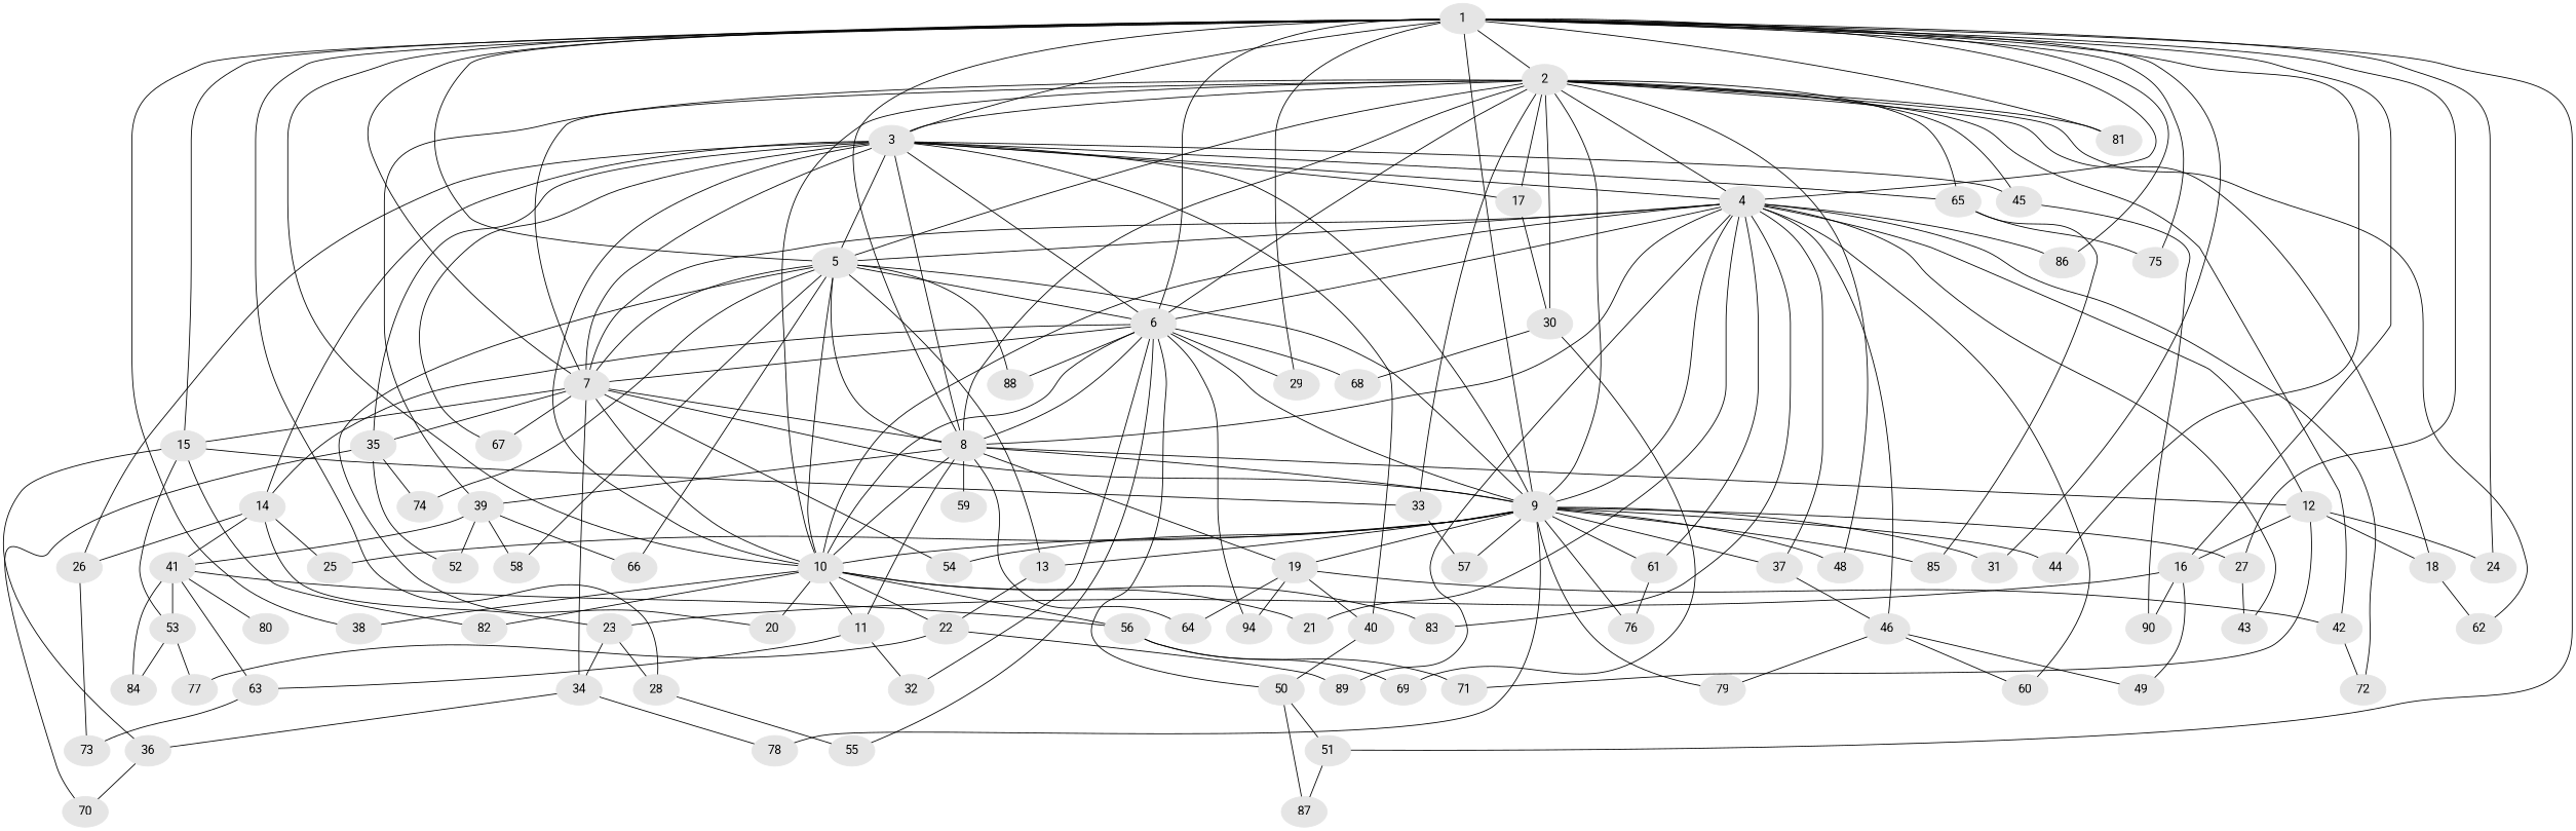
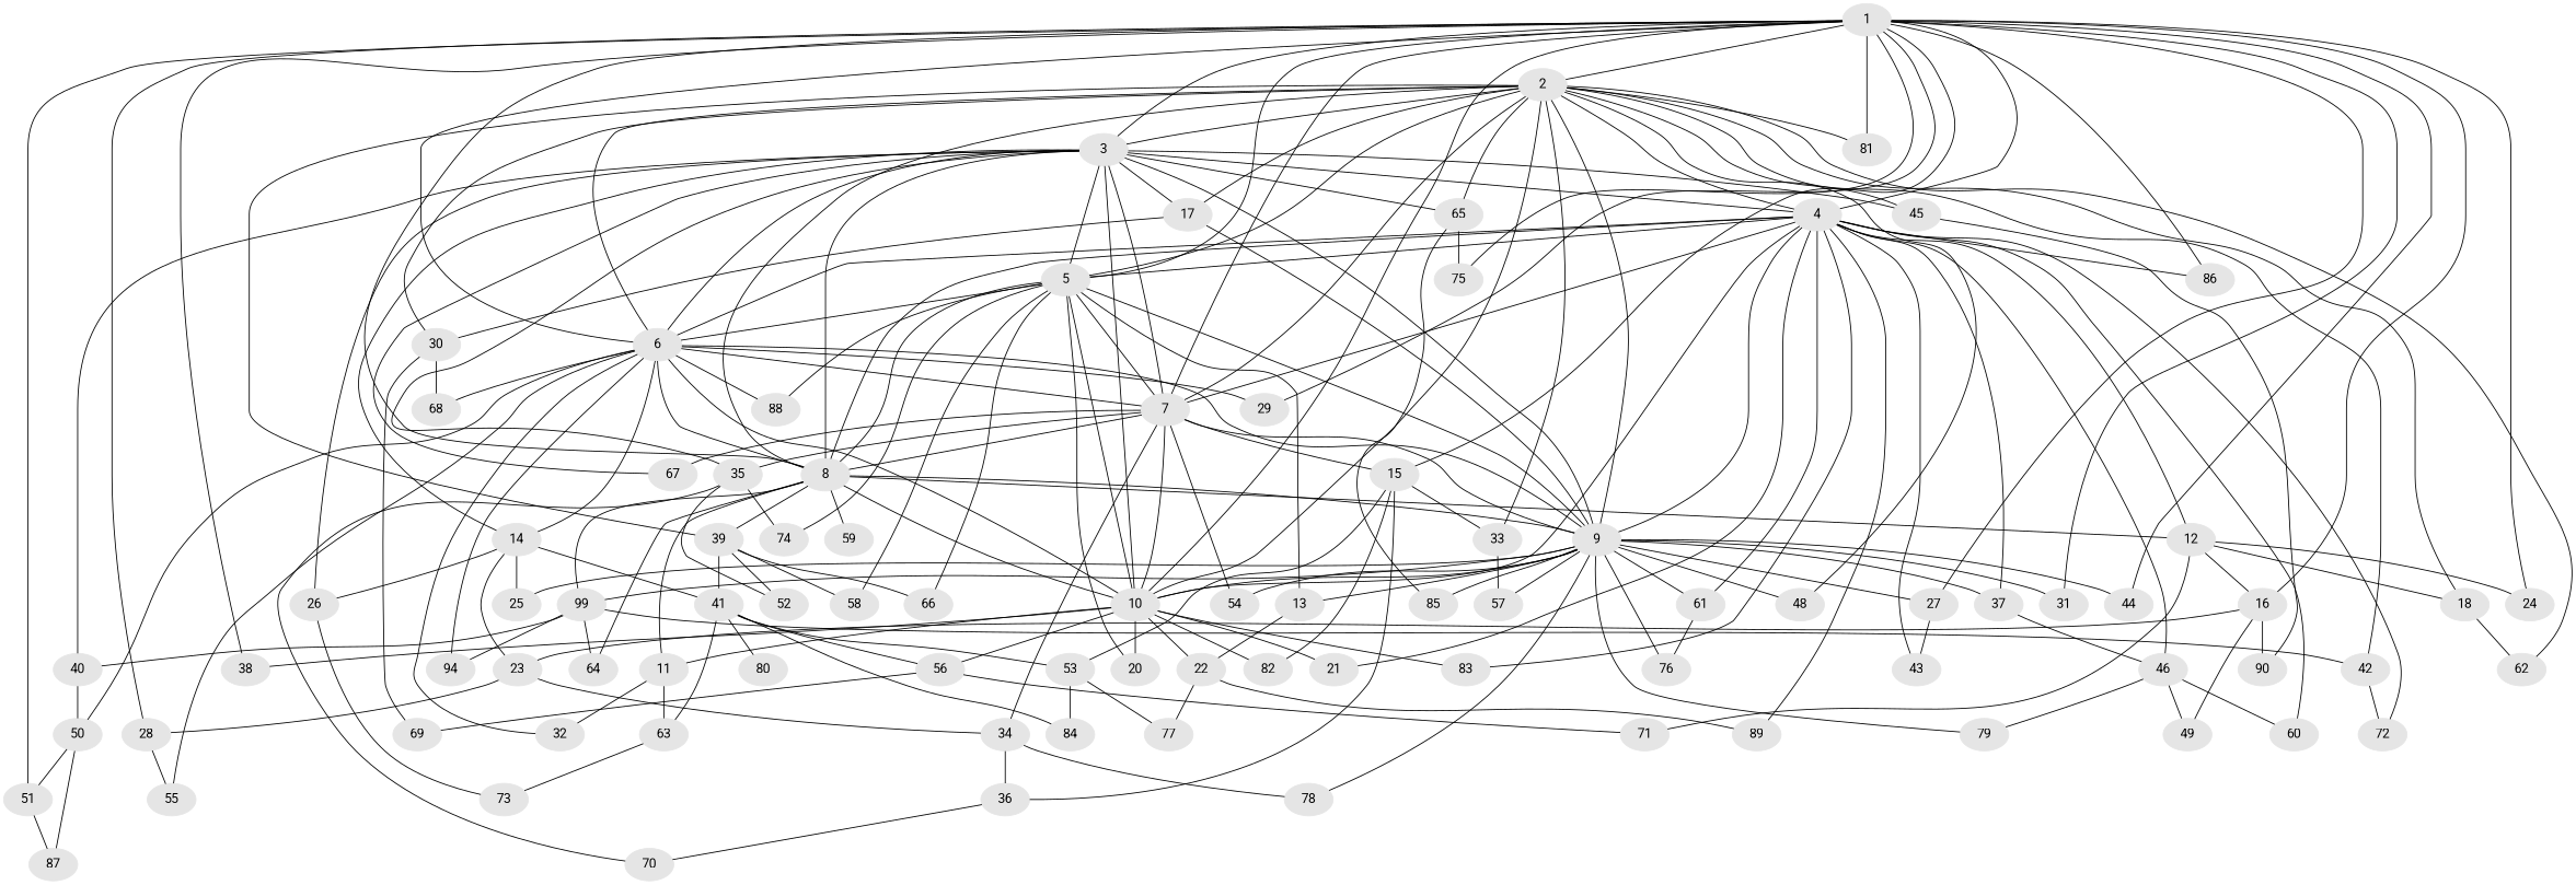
  graph {
    fontname=Roboto
    node [color=gray90 fontname=Roboto style=filled]
    edge [fontname=Roboto]
    1
    2
    3
    4
    5
    6
    7
    8
    9
    10
    15
    16
    24
    27
    28
    29
    31
    38
    44
    51
    75
    81
    86
    17
    18
    30
    33
    39
    42
    45
    48
    62
    65
    14
    26
    35
    40
    67
    12
    21
    37
    43
    46
    60
    61
    72
    83
    89
    13
    20
    58
    66
    74
    88
    32
    50
    55
    68
    n59 [label=94]
    34
    54
    11
-   19
+   19 [label=99]
    59
    64
    25
    57
    76
    78
    79
    85
    22
    56
    82
    36
    53
    23
    49
    90
    87
    69
    41
    52
    73
    70
    71
    63
    77
    80
    84
    1 -- 2
    1 -- 3
    1 -- 4
    1 -- 5
    1 -- 6
    1 -- 7
    1 -- 8
-   1 -- 9
+   17 -- 9
    1 -- 10
    1 -- 15
    1 -- 16
    1 -- 24
    1 -- 27
    1 -- 28
    1 -- 29
    1 -- 31
    1 -- 38
    1 -- 44
    1 -- 51
    1 -- 75
    1 -- 81
    1 -- 86
    2 -- 3
    2 -- 4
    2 -- 5
    2 -- 6
    2 -- 7
    2 -- 8
    2 -- 9
    2 -- 10
    2 -- 81
    2 -- 17
    2 -- 18
    2 -- 30
    2 -- 33
    2 -- 39
    2 -- 42
    2 -- 45
    2 -- 48
    2 -- 62
    2 -- 65
    3 -- 4
    3 -- 5
    3 -- 6
    3 -- 7
    3 -- 8
    3 -- 9
    3 -- 10
    3 -- 17
    3 -- 45
    3 -- 65
    3 -- 14
    3 -- 26
    3 -- 35
    3 -- 40
    3 -- 67
    4 -- 5
    4 -- 6
    4 -- 7
    4 -- 8
    4 -- 9
    4 -- 10
    4 -- 86
    4 -- 12
    4 -- 21
    4 -- 37
    4 -- 43
    4 -- 46
    4 -- 60
    4 -- 61
    4 -- 72
    4 -- 83
    4 -- 89
    5 -- 6
    5 -- 7
    5 -- 8
    5 -- 9
    5 -- 10
    5 -- 13
    5 -- 20
    5 -- 58
    5 -- 66
    5 -- 74
    5 -- 88
    6 -- 7
    6 -- 8
    6 -- 9
    6 -- 10
    6 -- 29
    6 -- 14
    6 -- 88
    6 -- 32
    6 -- 50
    6 -- 55
    6 -- 68
    6 -- n59
    7 -- 8
    7 -- 9
    7 -- 10
    7 -- 15
    7 -- 35
    7 -- 67
    7 -- 34
    7 -- 54
    8 -- 9
    8 -- 10
    8 -- 39
    8 -- 12
    8 -- 11
    8 -- 19
    8 -- 59
    8 -- 64
    9 -- 10
    9 -- 27
    9 -- 31
    9 -- 44
    9 -- 48
    9 -- 37
    9 -- 61
    9 -- 13
    9 -- 54
    9 -- 19
    9 -- 25
    9 -- 57
    9 -- 76
    9 -- 78
    9 -- 79
    9 -- 85
    10 -- 38
    10 -- 21
    10 -- 83
    10 -- 20
    10 -- 11
    10 -- 22
    10 -- 56
    10 -- 82
    15 -- 33
    15 -- 82
    15 -- 36
    15 -- 53
    16 -- 23
    16 -- 49
    16 -- 90
    27 -- 43
    28 -- 55
    51 -- 87
    17 -- 30
    18 -- 62
    30 -- 68
    30 -- 69
    33 -- 57
    39 -- 58
    39 -- 66
    39 -- 41
    39 -- 52
    42 -- 72
    45 -- 90
    65 -- 75
    65 -- 85
    14 -- 26
    14 -- 25
    14 -- 23
    14 -- 41
    26 -- 73
    35 -- 74
    35 -- 52
    35 -- 70
    40 -- 50
    12 -- 16
    12 -- 24
    12 -- 18
    12 -- 71
    37 -- 46
    46 -- 60
    46 -- 79
    46 -- 49
    61 -- 76
    13 -- 22
    50 -- 51
    50 -- 87
    34 -- 78
    34 -- 36
    11 -- 32
    11 -- 63
    19 -- 42
    19 -- 40
    19 -- n59
    19 -- 64
    22 -- 89
    22 -- 77
    56 -- 69
    56 -- 71
    36 -- 70
    53 -- 77
    53 -- 84
    23 -- 28
    23 -- 34
    41 -- 56
    41 -- 53
    41 -- 63
    41 -- 80
    41 -- 84
    63 -- 73
  }
